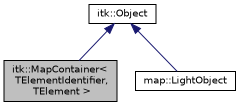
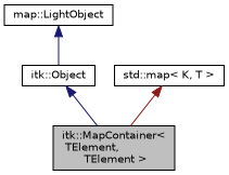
  digraph {
    node [color=black fillcolor=white fontname=Helvetica fontsize=10 shape=record style=filled]
    edge [color=midnightblue dir=back fontname=Helvetica fontsize=10 labelfontname=Helvetica labelfontsize=10 style=solid]
-   n1 [fillcolor=grey75 fontcolor=black height=0.2 label="itk::MapContainer\<\l TElementIdentifier,\l TElement \>" width=0.4]
+   n1 [fillcolor=grey75 fontcolor=black height=0.2 label="itk::MapContainer\<\l TElement,\l TElement \>" width=0.4]
    n2 [height=0.2 label="itk::Object" width=0.4]
    n3 [height=0.2 label="map::LightObject" width=0.4]
+   n4 [height=0.2 label="std::map\< K, T \>" width=0.4]
    n2 -> n1
-   n2 -> n3
+   n3 -> n2
+   n4 -> n1 [color=firebrick4]
  }
